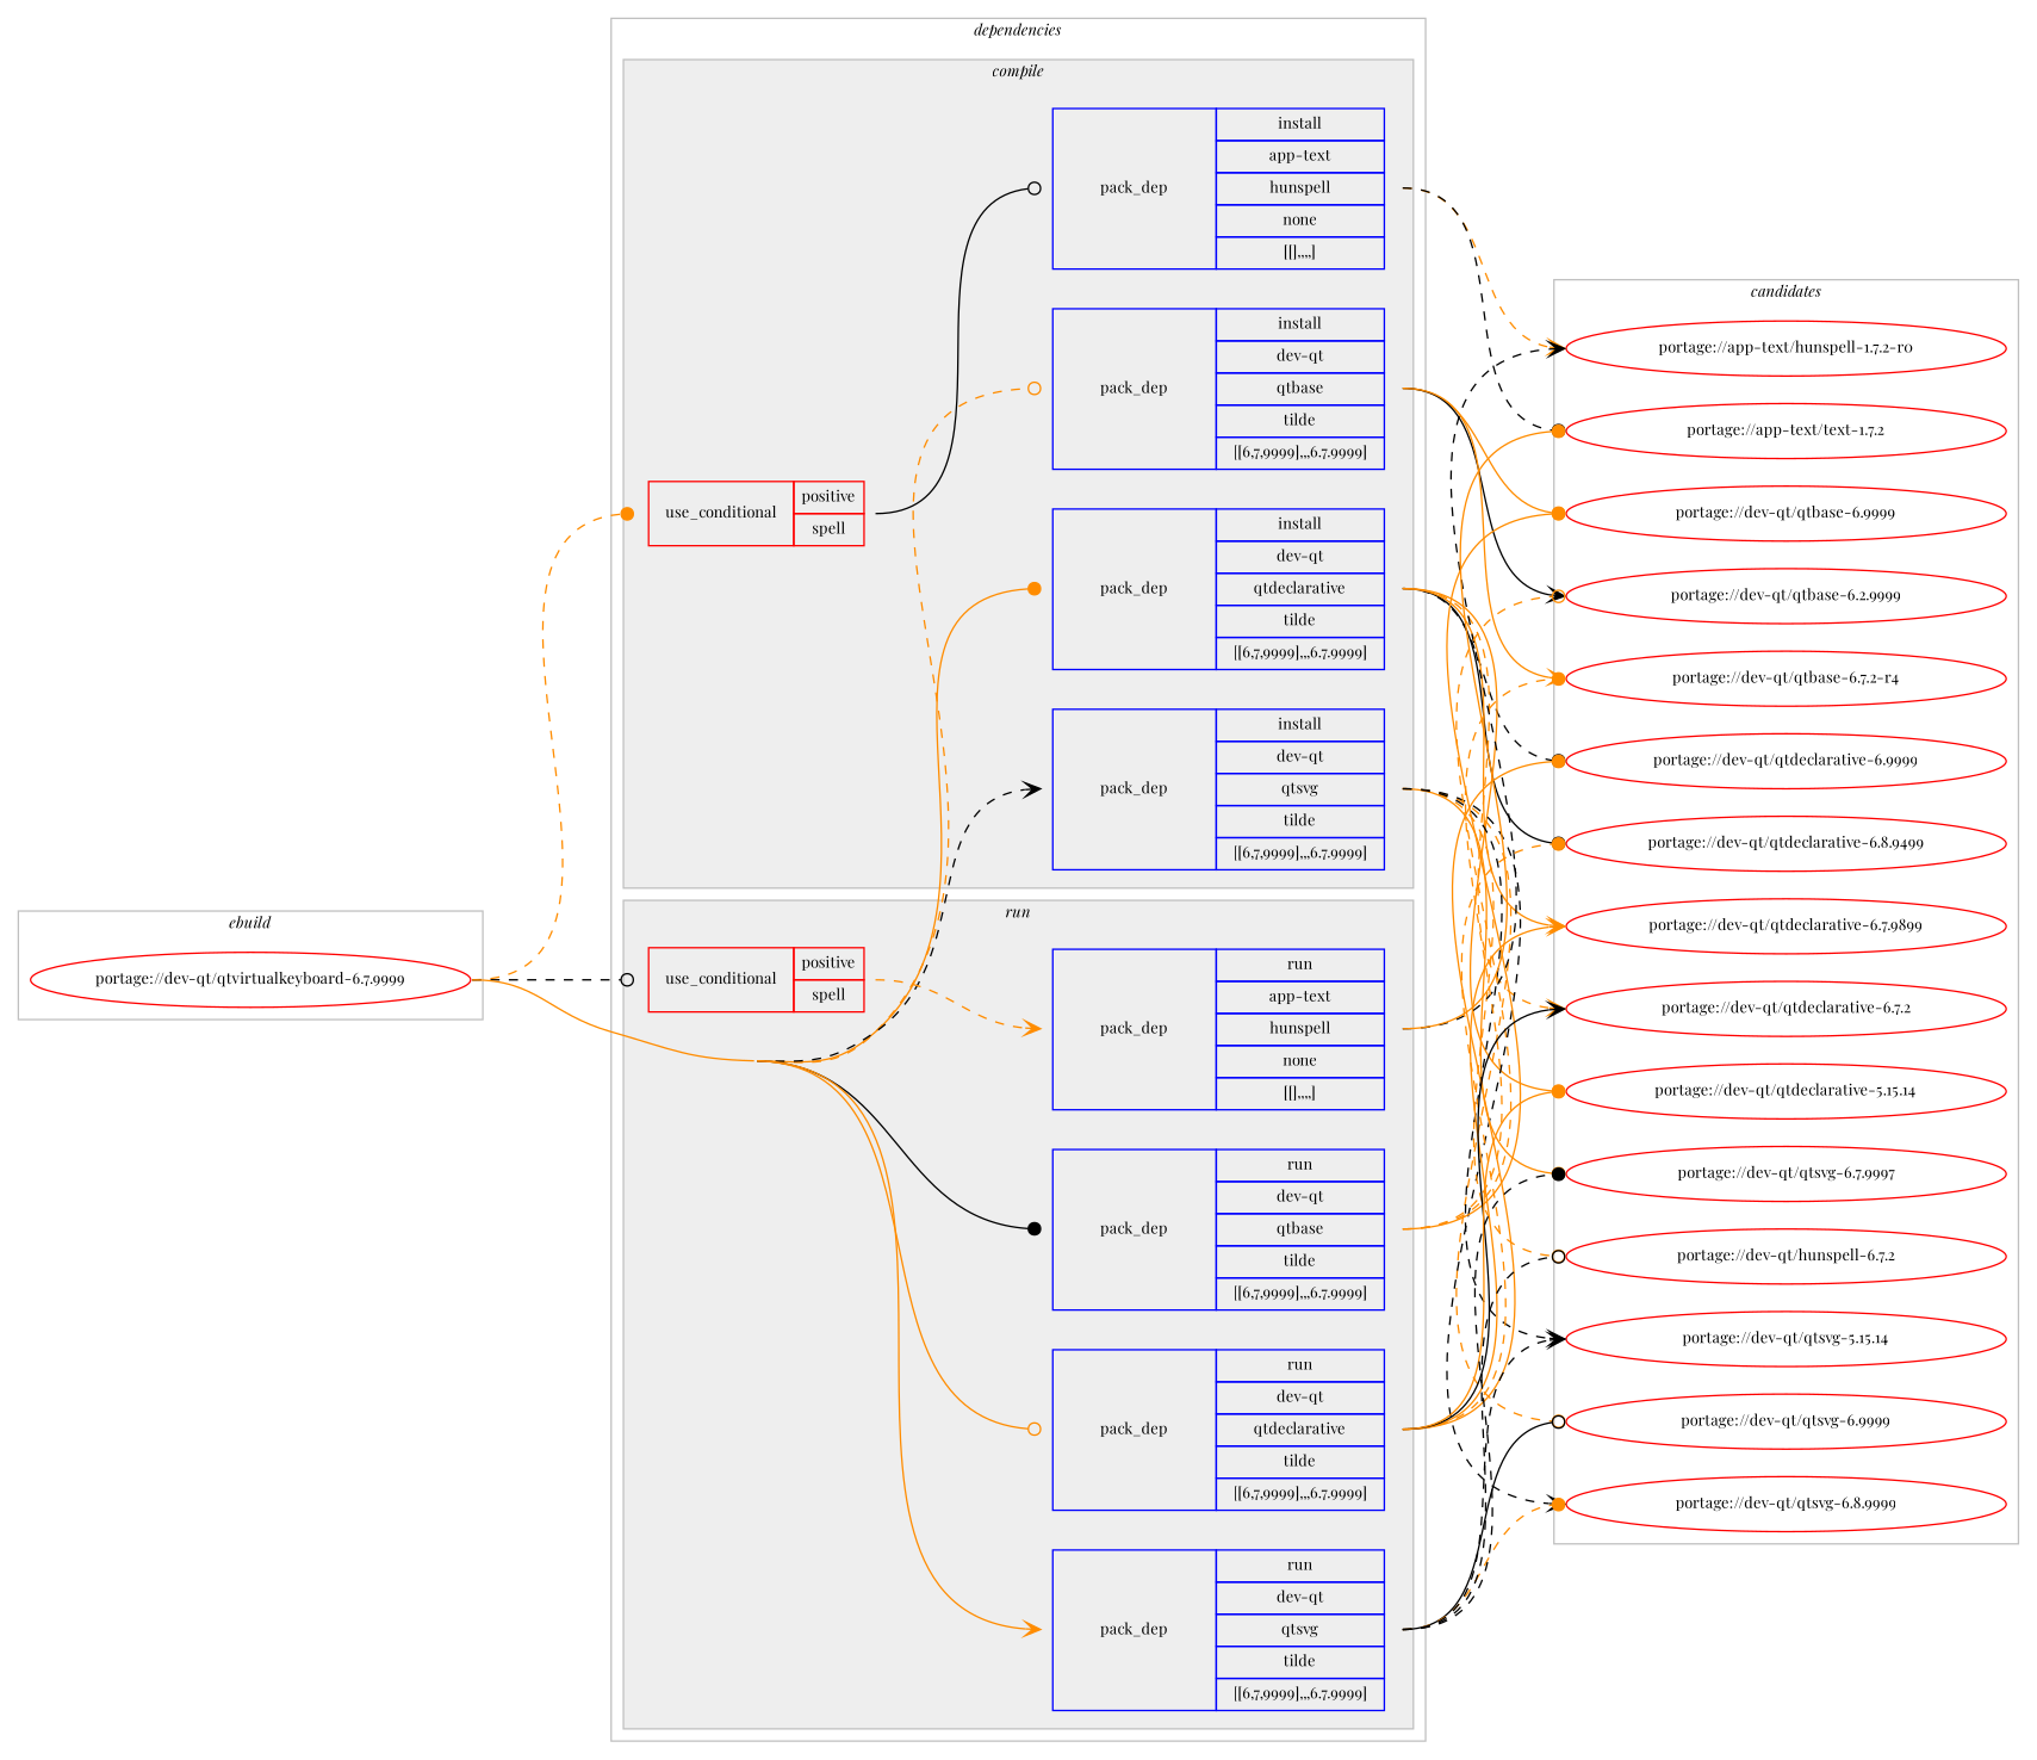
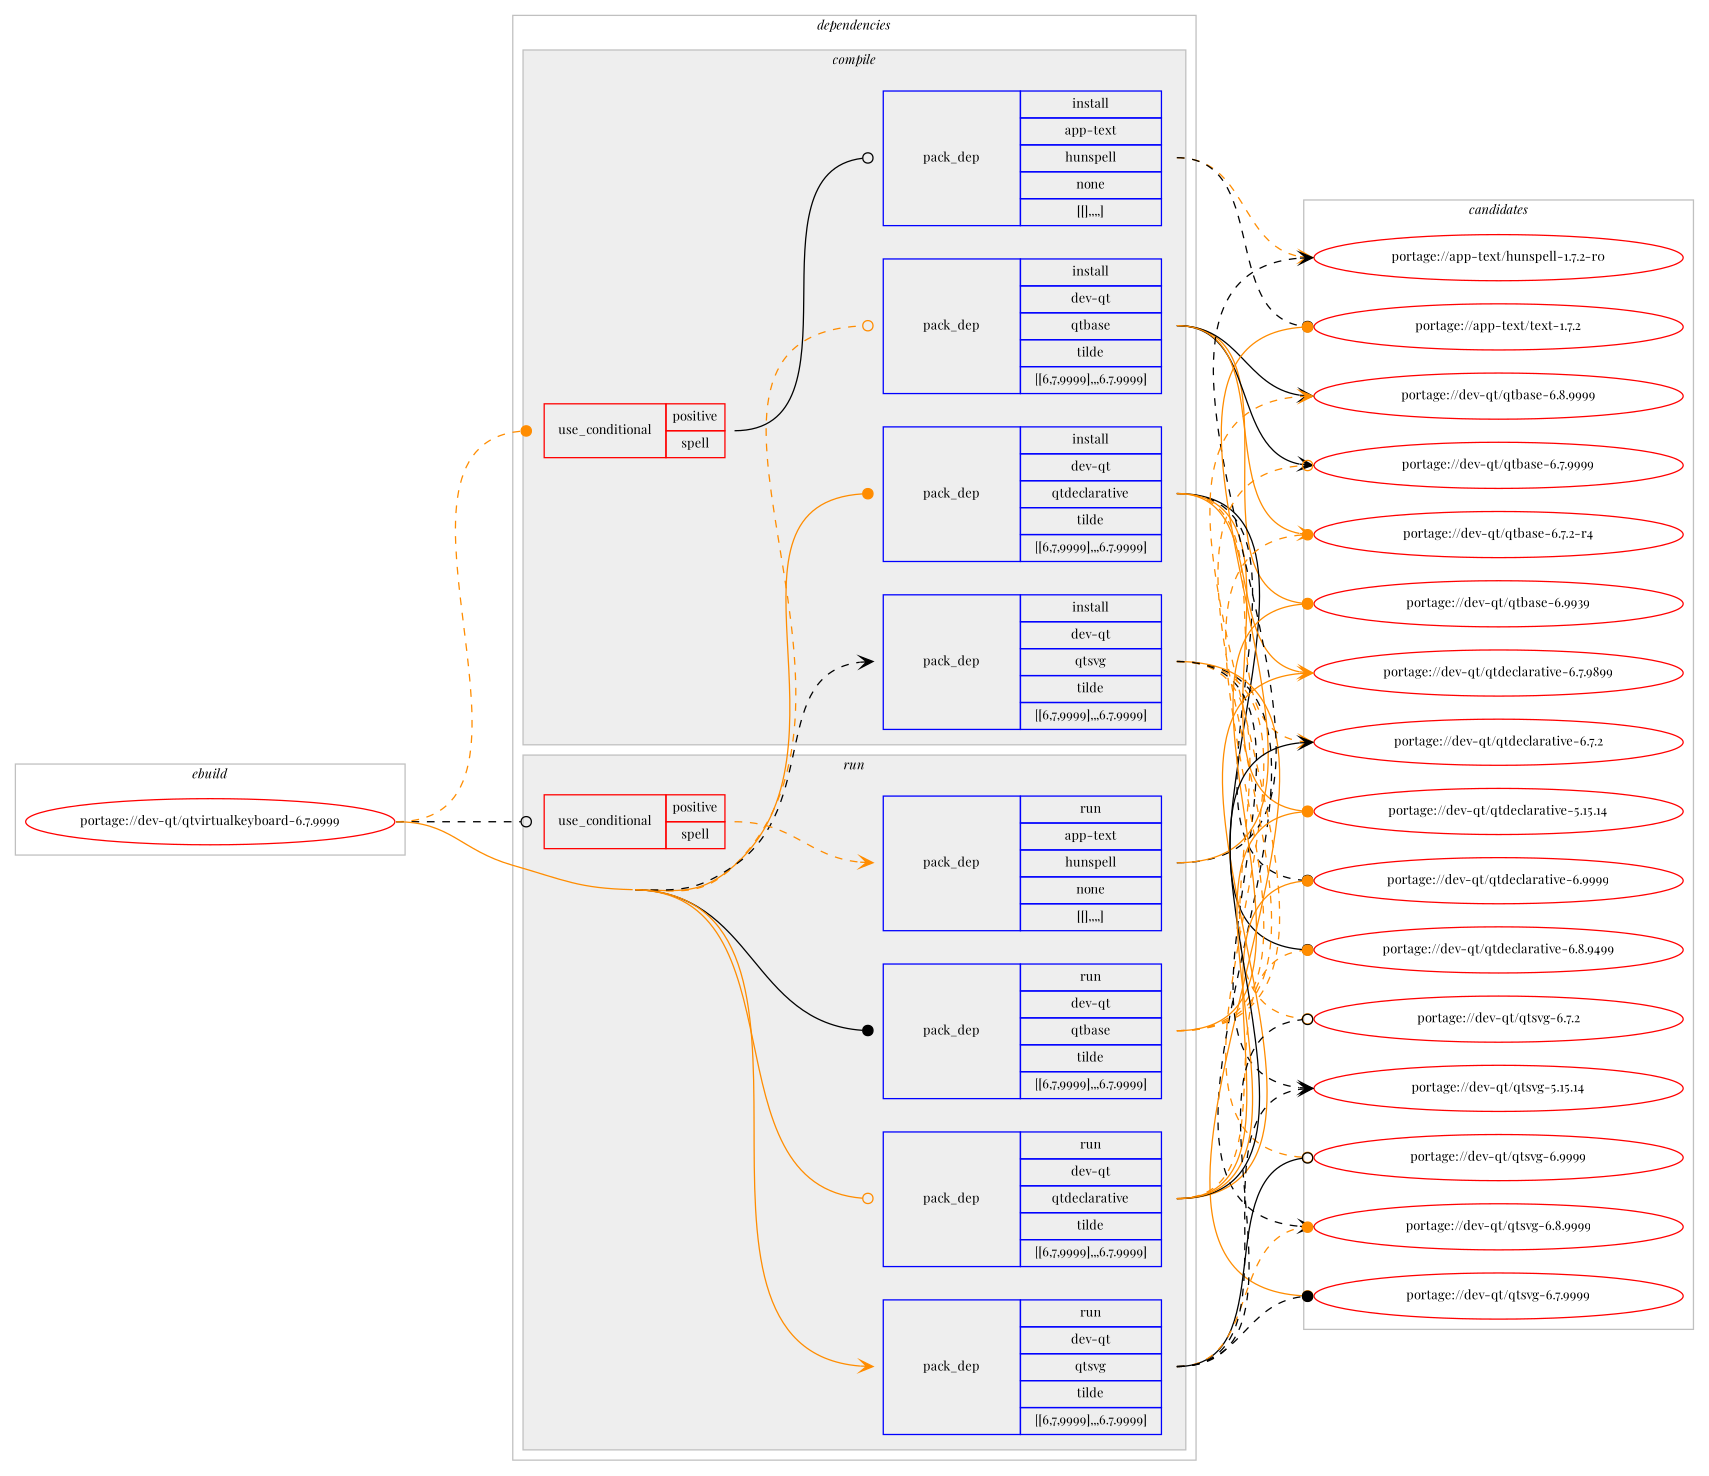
  digraph {
    compound=true
    concentrate=true
    fontname="Playfair Display"
    fontsize=10
    newrank=true
    rankdir=LR
    ranksep=1.5
    node [color=red fontname="Playfair Display" fontsize=10]
    edge [arrowhead=vee color=darkorange fontname="Playfair Display" headport=w style=dashed tailport=e weight=100]
    n1 [label="portage://dev-qt/qtvirtualkeyboard-6.7.9999" width=4]
    n2 [color=blue label=<<TABLE BORDER="0" CELLBORDER="1" CELLSPACING="0" CELLPADDING="4" WIDTH="220"><TR><TD ROWSPAN="6" CELLPADDING="30">pack_dep</TD></TR><TR><TD WIDTH="110">install</TD></TR><TR><TD>app-text</TD></TR><TR><TD>hunspell</TD></TR><TR><TD>none</TD></TR><TR><TD>[[],,,,]</TD></TR></TABLE>> shape=none]
    n3 [label=<<TABLE BORDER="0" CELLBORDER="1" CELLSPACING="0" CELLPADDING="4"><TR><TD ROWSPAN="3" CELLPADDING="10">use_conditional</TD></TR><TR><TD>positive</TD></TR><TR><TD>spell</TD></TR></TABLE>> shape=none]
    n4 [color=blue label=<<TABLE BORDER="0" CELLBORDER="1" CELLSPACING="0" CELLPADDING="4" WIDTH="220"><TR><TD ROWSPAN="6" CELLPADDING="30">pack_dep</TD></TR><TR><TD WIDTH="110">install</TD></TR><TR><TD>dev-qt</TD></TR><TR><TD>qtbase</TD></TR><TR><TD>tilde</TD></TR><TR><TD>[[6,7,9999],,,6.7.9999]</TD></TR></TABLE>> shape=none]
    n5 [color=blue label=<<TABLE BORDER="0" CELLBORDER="1" CELLSPACING="0" CELLPADDING="4" WIDTH="220"><TR><TD ROWSPAN="6" CELLPADDING="30">pack_dep</TD></TR><TR><TD WIDTH="110">install</TD></TR><TR><TD>dev-qt</TD></TR><TR><TD>qtdeclarative</TD></TR><TR><TD>tilde</TD></TR><TR><TD>[[6,7,9999],,,6.7.9999]</TD></TR></TABLE>> shape=none]
    n6 [color=blue label=<<TABLE BORDER="0" CELLBORDER="1" CELLSPACING="0" CELLPADDING="4" WIDTH="220"><TR><TD ROWSPAN="6" CELLPADDING="30">pack_dep</TD></TR><TR><TD WIDTH="110">install</TD></TR><TR><TD>dev-qt</TD></TR><TR><TD>qtsvg</TD></TR><TR><TD>tilde</TD></TR><TR><TD>[[6,7,9999],,,6.7.9999]</TD></TR></TABLE>> shape=none]
    n7 [color=blue label=<<TABLE BORDER="0" CELLBORDER="1" CELLSPACING="0" CELLPADDING="4" WIDTH="220"><TR><TD ROWSPAN="6" CELLPADDING="30">pack_dep</TD></TR><TR><TD WIDTH="110">run</TD></TR><TR><TD>app-text</TD></TR><TR><TD>hunspell</TD></TR><TR><TD>none</TD></TR><TR><TD>[[],,,,]</TD></TR></TABLE>> shape=none]
    n8 [label=<<TABLE BORDER="0" CELLBORDER="1" CELLSPACING="0" CELLPADDING="4"><TR><TD ROWSPAN="3" CELLPADDING="10">use_conditional</TD></TR><TR><TD>positive</TD></TR><TR><TD>spell</TD></TR></TABLE>> shape=none]
    n9 [color=blue label=<<TABLE BORDER="0" CELLBORDER="1" CELLSPACING="0" CELLPADDING="4" WIDTH="220"><TR><TD ROWSPAN="6" CELLPADDING="30">pack_dep</TD></TR><TR><TD WIDTH="110">run</TD></TR><TR><TD>dev-qt</TD></TR><TR><TD>qtbase</TD></TR><TR><TD>tilde</TD></TR><TR><TD>[[6,7,9999],,,6.7.9999]</TD></TR></TABLE>> shape=none]
    n10 [color=blue label=<<TABLE BORDER="0" CELLBORDER="1" CELLSPACING="0" CELLPADDING="4" WIDTH="220"><TR><TD ROWSPAN="6" CELLPADDING="30">pack_dep</TD></TR><TR><TD WIDTH="110">run</TD></TR><TR><TD>dev-qt</TD></TR><TR><TD>qtdeclarative</TD></TR><TR><TD>tilde</TD></TR><TR><TD>[[6,7,9999],,,6.7.9999]</TD></TR></TABLE>> shape=none]
    n11 [color=blue label=<<TABLE BORDER="0" CELLBORDER="1" CELLSPACING="0" CELLPADDING="4" WIDTH="220"><TR><TD ROWSPAN="6" CELLPADDING="30">pack_dep</TD></TR><TR><TD WIDTH="110">run</TD></TR><TR><TD>dev-qt</TD></TR><TR><TD>qtsvg</TD></TR><TR><TD>tilde</TD></TR><TR><TD>[[6,7,9999],,,6.7.9999]</TD></TR></TABLE>> shape=none]
    n12 [label="portage://app-text/hunspell-1.7.2-r0" width=4]
    n13 [label="portage://app-text/text-1.7.2" width=4]
-   n14 [label="portage://dev-qt/qtbase-6.9999" width=4]
-   n16 [label="portage://dev-qt/qtbase-6.2.9999" width=4]
+   n14 [label="portage://dev-qt/qtbase-6.9939" width=4]
+   n15 [label="portage://dev-qt/qtbase-6.8.9999" width=4]
+   n16 [label="portage://dev-qt/qtbase-6.7.9999" width=4]
    n17 [label="portage://dev-qt/qtbase-6.7.2-r4" width=4]
    n18 [label="portage://dev-qt/qtdeclarative-6.9999" width=4]
    n19 [label="portage://dev-qt/qtdeclarative-6.8.9499" width=4]
    n20 [label="portage://dev-qt/qtdeclarative-6.7.9899" width=4]
    n21 [label="portage://dev-qt/qtdeclarative-6.7.2" width=4]
    n22 [label="portage://dev-qt/qtdeclarative-5.15.14" width=4]
    n23 [label="portage://dev-qt/qtsvg-6.9999" width=4]
    n24 [label="portage://dev-qt/qtsvg-6.8.9999" width=4]
-   n25 [label="portage://dev-qt/qtsvg-6.7.9997" width=4]
-   n26 [label="portage://dev-qt/hunspell-6.7.2" width=4]
+   n25 [label="portage://dev-qt/qtsvg-6.7.9999" width=4]
+   n26 [label="portage://dev-qt/qtsvg-6.7.2" width=4]
    n27 [label="portage://dev-qt/qtsvg-5.15.14" width=4]
    subgraph cluster_1 {
      color=gray
      label=<<i>ebuild</i>>
      n1
    }
    subgraph cluster_2 {
      color=gray
      label=<<i>dependencies</i>>
      subgraph cluster_3 {
        color=gray
        fillcolor="#eeeeee"
        label=<<i>compile</i>>
        style=filled
        subgraph sub_4 {
          color=gray
          fillcolor="#eeeeee"
          label=<<i>compile</i>>
          style=filled
          n3
          subgraph sub_5 {
            color=gray
            fillcolor="#eeeeee"
            label=<<i>compile</i>>
            style=filled
            n2
          }
        }
        subgraph sub_6 {
          color=gray
          fillcolor="#eeeeee"
          label=<<i>compile</i>>
          style=filled
          n4
        }
        subgraph sub_7 {
          color=gray
          fillcolor="#eeeeee"
          label=<<i>compile</i>>
          style=filled
          n5
        }
        subgraph sub_8 {
          color=gray
          fillcolor="#eeeeee"
          label=<<i>compile</i>>
          style=filled
          n6
        }
      }
      subgraph cluster_9 {
        color=gray
        fillcolor="#eeeeee"
        label=<<i>compile and run</i>>
        style=filled
      }
      subgraph cluster_10 {
        color=gray
        fillcolor="#eeeeee"
        label=<<i>run</i>>
        style=filled
        subgraph sub_11 {
          color=gray
          fillcolor="#eeeeee"
          label=<<i>run</i>>
          style=filled
          n8
          subgraph sub_12 {
            color=gray
            fillcolor="#eeeeee"
            label=<<i>run</i>>
            style=filled
            n7
          }
        }
        subgraph sub_13 {
          color=gray
          fillcolor="#eeeeee"
          label=<<i>run</i>>
          style=filled
          n9
        }
        subgraph sub_14 {
          color=gray
          fillcolor="#eeeeee"
          label=<<i>run</i>>
          style=filled
          n10
        }
        subgraph sub_15 {
          color=gray
          fillcolor="#eeeeee"
          label=<<i>run</i>>
          style=filled
          n11
        }
      }
    }
    subgraph cluster_16 {
      color=gray
      label=<<i>candidates</i>>
      rank=same
      subgraph sub_17 {
        color=black
        label=<<i>candidates</i>>
        nodesep=1
        rank=same
        n12
        n13
      }
      subgraph sub_18 {
        color=black
        label=<<i>candidates</i>>
        nodesep=1
        rank=same
        n14
+       n15
        n16
        n17
      }
      subgraph sub_19 {
        color=black
        label=<<i>candidates</i>>
        nodesep=1
        rank=same
        n18
        n19
        n20
        n21
        n22
      }
      subgraph sub_20 {
        color=black
        label=<<i>candidates</i>>
        nodesep=1
        rank=same
        n23
        n24
        n25
        n26
        n27
      }
      subgraph sub_21 {
        color=black
        label=<<i>candidates</i>>
        nodesep=1
        rank=same
        n12
        n13
      }
      subgraph sub_22 {
        color=black
        label=<<i>candidates</i>>
        nodesep=1
        rank=same
        n14
+       n15
        n16
        n17
      }
      subgraph sub_23 {
        color=black
        label=<<i>candidates</i>>
        nodesep=1
        rank=same
        n18
        n19
        n20
        n21
        n22
      }
      subgraph sub_24 {
        color=black
        label=<<i>candidates</i>>
        nodesep=1
        rank=same
        n23
        n24
        n25
        n26
        n27
      }
    }
    n1 -> n3 [arrowhead=dot weight=20]
    n1 -> n4 [arrowhead=odot weight=20]
    n1 -> n5 [arrowhead=dot style=solid weight=20]
    n1 -> n6 [color=black weight=20]
    n1 -> n8 [arrowhead=odot color=black weight=20]
    n1 -> n9 [arrowhead=dot color=black style=solid weight=20]
    n1 -> n10 [arrowhead=odot style=solid weight=20]
    n1 -> n11 [style=solid weight=20]
    n2 -> n12
    n2 -> n13 [arrowhead=dot color=black]
    n3 -> n2 [arrowhead=odot color=black style=solid weight=20]
    n4 -> n14 [arrowhead=dot style=solid]
+   n4 -> n15 [color=black style=solid]
    n4 -> n16 [color=black style=solid]
    n4 -> n17 [style=solid]
    n5 -> n18 [arrowhead=dot color=black]
    n5 -> n19 [arrowhead=odot color=black style=solid]
    n5 -> n20 [style=solid]
    n5 -> n21
    n5 -> n22 [arrowhead=dot style=solid]
    n6 -> n23 [arrowhead=odot]
    n6 -> n24 [color=black]
    n6 -> n25 [arrowhead=dot style=solid]
    n6 -> n26 [arrowhead=odot]
    n6 -> n27 [color=black]
    n7 -> n12 [color=black]
    n7 -> n13 [arrowhead=dot style=solid]
    n8 -> n7 [weight=20]
    n9 -> n14 [arrowhead=dot style=solid]
+   n9 -> n15
    n9 -> n16 [arrowhead=odot]
    n9 -> n17 [arrowhead=dot]
    n10 -> n18 [arrowhead=dot style=solid]
    n10 -> n19 [arrowhead=dot]
    n10 -> n20 [style=solid]
    n10 -> n21 [color=black style=solid]
    n10 -> n22 [arrowhead=odot style=solid]
    n11 -> n23 [arrowhead=odot color=black style=solid]
    n11 -> n24 [arrowhead=dot]
    n11 -> n25 [arrowhead=dot color=black]
    n11 -> n26 [arrowhead=odot color=black]
    n11 -> n27 [color=black]
  }
